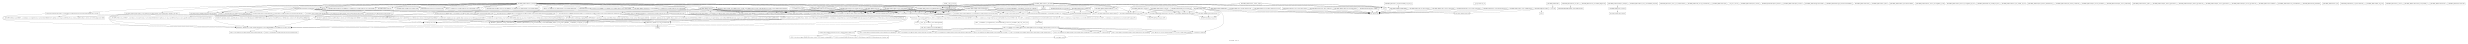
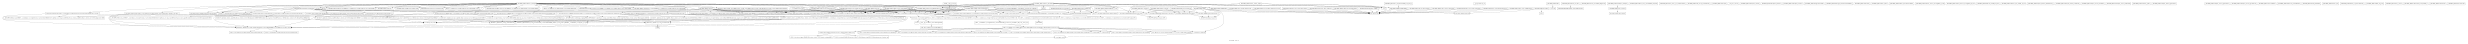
  digraph {
    fontname="IBM Plex Mono"
    label="Call graph: pair.ll"
    node [fontname="IBM Plex Mono" shape=record]
    edge [fontname="IBM Plex Mono"]
    n1 [label="{_ZN9LAMMPS_NS5Error3oneIJRNSt7__cxx1112basic_stringIcSt11char_traitsIcESaIcEEERPcEEEvRKS7_iSC_DpOT_}"]
    n2 [label="{_ZN3fmt6v9_lmp17basic_string_viewIcEC2ISt11char_traitsIcESaIcEEERKNSt7__cxx1112basic_stringIcT_T0_EE}"]
    n3 [label="{_ZN3fmt6v9_lmp16make_format_argsINS0_20basic_format_contextINS0_8appenderEcEEJRNSt7__cxx1112basic_stringIcSt11char_traitsIcESaIcEEERPcEEENS0_16format_arg_storeIT_JDpNSt9remove_cvINSt16remove_referenceIT0_E4typeEE4typeEEEEDpOSI_}"]
    n4 [label="{_ZN9LAMMPS_NS5Error4_oneERKNSt7__cxx1112basic_stringIcSt11char_traitsIcESaIcEEEiN3fmt6v9_lmp17basic_string_viewIcEENSA_17basic_format_argsINSA_20basic_format_contextINSA_8appenderEcEEEE}"]
    n5 [label="{_ZNKSt7__cxx1112basic_stringIcSt11char_traitsIcESaIcEE4dataEv}"]
    n6 [label="{_ZNKSt7__cxx1112basic_stringIcSt11char_traitsIcESaIcEE4sizeEv}"]
    n7 [label="{llvm.memcpy.p0.p0.i64}"]
    n8 [label="{_ZN3fmt6v9_lmp6detail14to_string_viewIcSt11char_traitsIcESaIcEEENS0_17basic_string_viewIT_EERKNSt7__cxx1112basic_stringIS7_T0_T1_EE}"]
    n9 [label="{_ZNK3fmt6v9_lmp17basic_string_viewIcE4dataEv}"]
    n10 [label="{_ZNK3fmt6v9_lmp17basic_string_viewIcE4sizeEv}"]
    n11 [label="{fopen}"]
    n12 [label="{__cxx_global_var_init}"]
    n13 [label="{_ZNSaIcEC1Ev}"]
    n14 [label="{_ZNSt7__cxx1112basic_stringIcSt11char_traitsIcESaIcEEC2IS3_EEPKcRKS3_}"]
    n15 [label="{_ZNSt7__cxx1112basic_stringIcSt11char_traitsIcESaIcEED1Ev}"]
    n16 [label="{_ZNSaIcED1Ev}"]
    n17 [label="{__cxa_atexit}"]
    n18 [label="{_ZNSt7__cxx1112basic_stringIcSt11char_traitsIcESaIcEE13_M_local_dataEv}"]
    n19 [label="{_ZNSt7__cxx1112basic_stringIcSt11char_traitsIcESaIcEE12_Alloc_hiderC1EPcRKS3_}"]
    n20 [label="{_ZNSt11char_traitsIcE6lengthEPKc}"]
    n21 [label="{_ZNSt7__cxx1112basic_stringIcSt11char_traitsIcESaIcEE12_M_constructIPKcEEvT_S8_}"]
    n22 [label="{_ZNSt7__cxx1112basic_stringIcSt11char_traitsIcESaIcEE12_Alloc_hiderD2Ev}"]
    n23 [label="{strlen}"]
    n24 [label="{_ZN9__gnu_cxx11char_traitsIcE6lengthEPKc}"]
    n25 [label="{_ZNSt7__cxx1112basic_stringIcSt11char_traitsIcESaIcEE16_M_construct_auxIPKcEEvT_S8_St12__false_type}"]
    n26 [label="{_ZNSaIcED2Ev}"]
    n27 [label="{_ZN9__gnu_cxx11char_traitsIcE2eqERKcS3_}"]
    n28 [label="{_ZNSt7__cxx1112basic_stringIcSt11char_traitsIcESaIcEE12_M_constructIPKcEEvT_S8_St20forward_iterator_tag}"]
    n29 [label="{__gxx_personality_v0}"]
    n30 [label="{__cxx_global_array_dtor}"]
    n31 [label="{_ZN9LAMMPS_NS4PairC2EPNS_6LAMMPSE}"]
    n32 [label="{_ZN9LAMMPS_NS8PointersC2EPNS_6LAMMPSE}"]
    n33 [label="{sqrt}"]
    n34 [label="{_ZN9LAMMPS_NS6Memory5sfreeEPv}"]
    n35 [label="{__clang_call_terminate}"]
    n36 [label="{__cxa_begin_catch}"]
    n37 [label="{_ZN3fmt6v9_lmp6vprintEP8_IO_FILENS0_17basic_string_viewIcEENS0_17basic_format_argsINS0_20basic_format_contextINS0_8appenderEcEEEE}"]
    n38 [label="{_ZN9LAMMPS_NS4PairD2Ev}"]
    n39 [label="{_ZdaPv}"]
    n40 [label="{_ZN9LAMMPS_NS8PointersD2Ev}"]
    n41 [label="{_ZN9LAMMPS_NS6Memory7destroyIdEEvRPT_}"]
    n42 [label="{_ZN9LAMMPS_NS6Memory7destroyIdEEvRPPT_}"]
    n43 [label="{_ZN9LAMMPS_NS4PairD0Ev}"]
    n44 [label="{llvm.trap}"]
    n45 [label="{_ZN9LAMMPS_NS4Pair13modify_paramsEiPPc}"]
    n46 [label="{_ZN9LAMMPS_NS5utils16missing_cmd_argsERKNSt7__cxx1112basic_stringIcSt11char_traitsIcESaIcEEEiS8_PNS_5ErrorE}"]
    n47 [label="{_ZN9LAMMPS_NS5Error3allIJRPcEEEvRKNSt7__cxx1112basic_stringIcSt11char_traitsIcESaIcEEEiSB_DpOT_}"]
    n48 [label="{_ZN9LAMMPS_NS5utils7logicalEPKciS2_bPNS_6LAMMPSE}"]
    n49 [label="{strcmp}"]
    n50 [label="{_ZN9LAMMPS_NS5utils7numericEPKciS2_bPNS_6LAMMPSE}"]
    n51 [label="{_ZN9LAMMPS_NS5Error3allERKNSt7__cxx1112basic_stringIcSt11char_traitsIcESaIcEEEiS8_}"]
    n52 [label="{_ZN9LAMMPS_NS5utils8inumericEPKciS2_bPNS_6LAMMPSE}"]
    n53 [label="{_ZN3fmt6v9_lmp16make_format_argsINS0_20basic_format_contextINS0_8appenderEcEEJRPcEEENS0_16format_arg_storeIT_JDpNSt9remove_cvINSt16remove_referenceIT0_E4typeEE4typeEEEEDpOSB_}"]
    n54 [label="{_ZN9LAMMPS_NS5Error4_allERKNSt7__cxx1112basic_stringIcSt11char_traitsIcESaIcEEEiN3fmt6v9_lmp17basic_string_viewIcEENSA_17basic_format_argsINSA_20basic_format_contextINSA_8appenderEcEEEE}"]
    n55 [label="{_ZN9LAMMPS_NS4Pair4initEv}"]
    n56 [label="{_ZN9LAMMPS_NS5utils7logmesgIJRiRKiRKNSt7__cxx1112basic_stringIcSt11char_traitsIcESaIcEEEEEEvPNS_6LAMMPSESC_DpOT_}"]
    n57 [label="{_ZN9LAMMPS_NS5utils7logmesgIJRiRKiRA11_KcRKNSt7__cxx1112basic_stringIcSt11char_traitsIcESaIcEEEEEEvPNS_6LAMMPSESF_DpOT_}"]
    n58 [label="{_ZN9LAMMPS_NS5utils8strmatchERKNSt7__cxx1112basic_stringIcSt11char_traitsIcESaIcEEES8_}"]
    n59 [label="{_ZN9LAMMPS_NS5Error7warningERKNSt7__cxx1112basic_stringIcSt11char_traitsIcESaIcEEEiS8_}"]
    n60 [label="{_ZN9LAMMPS_NS5utils15fmtargs_logmesgEPNS_6LAMMPSEN3fmt6v9_lmp17basic_string_viewIcEENS4_17basic_format_argsINS4_20basic_format_contextINS4_8appenderEcEEEE}"]
    n61 [label="{_ZN3fmt6v9_lmp16make_format_argsINS0_20basic_format_contextINS0_8appenderEcEEJRiRKiRKNSt7__cxx1112basic_stringIcSt11char_traitsIcESaIcEEEEEENS0_16format_arg_storeIT_JDpNSt9remove_cvINSt16remove_referenceIT0_E4typeEE4typeEEEEDpOSK_}"]
    n62 [label="{_ZN3fmt6v9_lmp16make_format_argsINS0_20basic_format_contextINS0_8appenderEcEEJRiRKiRA11_KcRKNSt7__cxx1112basic_stringIcSt11char_traitsIcESaIcEEEEEENS0_16format_arg_storeIT_JDpNSt9remove_cvINSt16remove_referenceIT0_E4typeEE4typeEEEEDpOSN_}"]
    n63 [label="{_ZN9LAMMPS_NS4Pair6reinitEv}"]
    n64 [label="{_ZN9LAMMPS_NS4Pair10init_styleEv}"]
    n65 [label="{_ZN9LAMMPS_NS8Neighbor11add_requestEPNS_4PairEi}"]
    n66 [label="{_ZN9LAMMPS_NS4Pair9init_listEiPNS_9NeighListE}"]
    n67 [label="{_ZN9LAMMPS_NS4Pair11init_tablesEdPd}"]
    n68 [label="{llvm.fmuladd.f64}"]
    n69 [label="{erfc}"]
    n70 [label="{exp}"]
    n71 [label="{_ZNK9LAMMPS_NS6KSpace6dgammaERKd}"]
    n72 [label="{_ZN9LAMMPS_NS4Pair11init_bitmapEddiRiS1_S1_S1_}"]
    n73 [label="{_ZN9LAMMPS_NS6Memory6createIdEEPT_RS3_iPKc}"]
    n74 [label="{_ZNK9LAMMPS_NS6KSpace5gammaERKd}"]
    n75 [label="{sqrtf}"]
    n76 [label="{pow}"]
    n77 [label="{_ZN9LAMMPS_NS11MathSpecialL6powintERKdi}"]
    n78 [label="{_ZN9LAMMPS_NS6Memory7smallocElPKc}"]
    n79 [label="{llvm.umul.with.overflow.i64}"]
    n80 [label="{_Znam}"]
    n81 [label="{_ZSteqIcSt11char_traitsIcESaIcEEbRKNSt7__cxx1112basic_stringIT_T0_T1_EEPKS5_}"]
    n82 [label="{_ZNKSt7__cxx1112basic_stringIcSt11char_traitsIcESaIcEE7compareEPKc}"]
    n83 [label="{_ZN9LAMMPS_NS5utils6strdupERKNSt7__cxx1112basic_stringIcSt11char_traitsIcESaIcEEE}"]
    n84 [label="{_ZN9LAMMPS_NS4Pair8ev_setupEiii}"]
    n85 [label="{_ZN9LAMMPS_NS6Memory6createIdEEPPT_RS4_iiPKc}"]
    n86 [label="{_ZN9LAMMPS_NS4Pair16init_tables_dispEd}"]
    n87 [label="{_ZN9LAMMPS_NS4Pair11free_tablesEv}"]
    n88 [label="{_ZN9LAMMPS_NS4Pair16free_disp_tablesEv}"]
    n89 [label="{_ZN9LAMMPS_NS4Pair10mix_energyEdddd}"]
    n90 [label="{_ZN9LAMMPS_NS4Pair12mix_distanceEdd}"]
    n91 [label="{_ZN9LAMMPS_NS4Pair13compute_dummyEii}"]
    n92 [label="{_ZN9LAMMPS_NS4Pair7ev_initEiii}"]
    n93 [label="{_ZN9LAMMPS_NS4Pair8ev_unsetEv}"]
    n94 [label="{_ZN9LAMMPS_NS4Pair12read_restartEP8_IO_FILE}"]
    n95 [label="{_ZN9LAMMPS_NS4Pair13write_restartEP8_IO_FILE}"]
    n96 [label="{_ZN9LAMMPS_NS4Pair18add_tally_callbackEPNS_7ComputeE}"]
    n97 [label="{_ZN9LAMMPS_NS6Memory8sreallocEPvlPKc}"]
    n98 [label="{_ZN9LAMMPS_NS4Pair18del_tally_callbackEPNS_7ComputeE}"]
    n99 [label="{_ZN9LAMMPS_NS4Pair16map_element2typeEiPPcb}"]
    n100 [label="{_ZN9LAMMPS_NS4Pair8ev_tallyEiiiidddddd}"]
    n101 [label="{_ZN9LAMMPS_NS4Pair13ev_tally_fullEidddddd}"]
    n102 [label="{_ZN9LAMMPS_NS4Pair12ev_tally_xyzEiiiidddddddd}"]
    n103 [label="{_ZN9LAMMPS_NS4Pair17ev_tally_xyz_fullEidddddddd}"]
    n104 [label="{_ZN9LAMMPS_NS4Pair9ev_tally3EiiiddPdS1_S1_S1_}"]
    n105 [label="{_ZN9LAMMPS_NS4Pair9ev_tally4EiiiidPdS1_S1_S1_S1_S1_}"]
    n106 [label="{_ZN9LAMMPS_NS4Pair14ev_tally_tip4pEiPiPddd}"]
    n107 [label="{_ZN9LAMMPS_NS4Pair15v_tally2_newtonEiPdS1_}"]
    n108 [label="{_ZN9LAMMPS_NS4Pair8v_tally3EiiiPdS1_S1_S1_}"]
    n109 [label="{_ZN9LAMMPS_NS4Pair8v_tally4EiiiiPdS1_S1_S1_S1_S1_}"]
    n110 [label="{_ZN9LAMMPS_NS4Pair14v_tally_tensorEiiiidddddd}"]
    n111 [label="{_ZN9LAMMPS_NS4Pair20virial_fdotr_computeEv}"]
    n112 [label="{_ZN9LAMMPS_NS4Pair10write_fileEiPPc}"]
    n113 [label="{fclose}"]
    n114 [label="{fprintf}"]
    n115 [label="{_ZN9LAMMPS_NS5Force10pair_matchERKNSt7__cxx1112basic_stringIcSt11char_traitsIcESaIcEEEii}"]
    n116 [label="{_ZN9LAMMPS_NS5Force4initEv}"]
    n117 [label="{_ZN9LAMMPS_NS5Error3oneIJRNSt7__cxx1112basic_stringIcSt11char_traitsIcESaIcEEES7_EEEvRKS7_iSA_DpOT_}"]
    n118 [label="{_ZN9LAMMPS_NS5utils11getsyserrorB5cxx11Ev}"]
    n119 [label="{_ZN9LAMMPS_NS5utils12current_dateB5cxx11Ev}"]
    n120 [label="{_ZNKSt7__cxx1112basic_stringIcSt11char_traitsIcESaIcEE5c_strEv}"]
    n121 [label="{_ZN9LAMMPS_NS5utils7logmesgIJRNSt7__cxx1112basic_stringIcSt11char_traitsIcESaIcEEES7_EEEvPNS_6LAMMPSERKS7_DpOT_}"]
    n122 [label="{_ZN9LAMMPS_NS5utils7logmesgIJRNSt7__cxx1112basic_stringIcSt11char_traitsIcESaIcEEES8_EEEvPNS_6LAMMPSERKS7_DpOT_}"]
    n123 [label="{_ZN9LAMMPS_NS5utils18get_potential_dateERKNSt7__cxx1112basic_stringIcSt11char_traitsIcESaIcEEES8_}"]
    n124 [label="{_ZStneIcSt11char_traitsIcESaIcEEbRKNSt7__cxx1112basic_stringIT_T0_T1_EEPKS5_}"]
    n125 [label="{_ZNKSt7__cxx1112basic_stringIcSt11char_traitsIcESaIcEE5emptyEv}"]
    n126 [label="{_ZN9LAMMPS_NS5utils19get_potential_unitsERKNSt7__cxx1112basic_stringIcSt11char_traitsIcESaIcEEES8_}"]
    n127 [label="{_ZN9LAMMPS_NS8platform16file_is_readableERKNSt7__cxx1112basic_stringIcSt11char_traitsIcESaIcEEE}"]
    n128 [label="{_ZN3fmt6v9_lmp16make_format_argsINS0_20basic_format_contextINS0_8appenderEcEEJRNSt7__cxx1112basic_stringIcSt11char_traitsIcESaIcEEESB_EEENS0_16format_arg_storeIT_JDpNSt9remove_cvINSt16remove_referenceIT0_E4typeEE4typeEEEEDpOSG_}"]
    n129 [label="{_ZN9LAMMPS_NS4Pair15hessian_twobodyEddPdS1_}"]
    n130 [label="{_ZN9LAMMPS_NS4Pair12memory_usageEv}"]
    n131 [label="{_ZN9LAMMPS_NS4Pair5setupEv}"]
    n132 [label="{__cxa_pure_virtual}"]
    n133 [label="{_ZN9LAMMPS_NS4Pair13compute_innerEv}"]
    n134 [label="{_ZN9LAMMPS_NS4Pair14compute_middleEv}"]
    n135 [label="{_ZN9LAMMPS_NS4Pair13compute_outerEii}"]
    n136 [label="{_ZN9LAMMPS_NS4Pair6singleEiiiidddRd}"]
    n137 [label="{_ZN9LAMMPS_NS4Pair14single_hessianEiiiidPdddRdS1_}"]
    n138 [label="{_ZN9LAMMPS_NS4Pair6finishEv}"]
    n139 [label="{_ZN9LAMMPS_NS4Pair8init_oneEii}"]
    n140 [label="{_ZN9LAMMPS_NS4Pair11born_matrixEiiiidddRdS1_}"]
    n141 [label="{_ZN9LAMMPS_NS4Pair22write_restart_settingsEP8_IO_FILE}"]
    n142 [label="{_ZN9LAMMPS_NS4Pair21read_restart_settingsEP8_IO_FILE}"]
    n143 [label="{_ZN9LAMMPS_NS4Pair10write_dataEP8_IO_FILE}"]
    n144 [label="{_ZN9LAMMPS_NS4Pair14write_data_allEP8_IO_FILE}"]
    n145 [label="{_ZN9LAMMPS_NS4Pair17pack_forward_commEiPiPdiS1_}"]
    n146 [label="{_ZN9LAMMPS_NS4Pair19unpack_forward_commEiiPd}"]
    n147 [label="{_ZN9LAMMPS_NS4Pair17pack_reverse_commEiiPd}"]
    n148 [label="{_ZN9LAMMPS_NS4Pair19unpack_reverse_commEiPiPd}"]
    n149 [label="{_ZN9LAMMPS_NS4Pair10reset_gridEv}"]
    n150 [label="{_ZN9LAMMPS_NS4Pair17pack_forward_gridEiPviPi}"]
-   n151 [label="{_ZN9LAMMPS_NS4Pair19unpack_forward_gridEiPviPi}"]
    n152 [label="{_ZN9LAMMPS_NS4Pair17pack_reverse_gridEiPviPi}"]
    n153 [label="{_ZN9LAMMPS_NS4Pair19unpack_reverse_gridEiPviPi}"]
    n154 [label="{_ZN9LAMMPS_NS4Pair7extractEPKcRi}"]
    n155 [label="{_ZN9LAMMPS_NS4Pair15extract_peratomEPKcRi}"]
    n156 [label="{_ZN9LAMMPS_NS4Pair8swap_eamEPdPS1_}"]
    n157 [label="{_ZN9LAMMPS_NS4Pair8reset_dtEv}"]
    n158 [label="{_ZN9LAMMPS_NS4Pair15min_xf_pointersEiPPdS2_}"]
    n159 [label="{_ZN9LAMMPS_NS4Pair10min_xf_getEi}"]
    n160 [label="{_ZN9LAMMPS_NS4Pair9min_x_setEi}"]
    n161 [label="{_ZN9LAMMPS_NS4Pair16transfer_historyEPdS1_ii}"]
    n162 [label="{_ZN9LAMMPS_NS4Pair8atom2cutEi}"]
    n163 [label="{_ZN9LAMMPS_NS4Pair9radii2cutEdd}"]
    n164 [label="{_ZN9LAMMPS_NS8PointersD0Ev}"]
    n165 [label="{_ZdlPv}"]
    n166 [label="{_ZN9__gnu_cxx17__is_null_pointerIKcEEbPT_}"]
    n167 [label="{_ZSt19__throw_logic_errorPKc}"]
    n168 [label="{_ZSt8distanceIPKcENSt15iterator_traitsIT_E15difference_typeES3_S3_}"]
    n169 [label="{_ZNSt7__cxx1112basic_stringIcSt11char_traitsIcESaIcEE9_M_createERmm}"]
    n170 [label="{_ZNSt7__cxx1112basic_stringIcSt11char_traitsIcESaIcEE7_M_dataEPc}"]
    n171 [label="{_ZNSt7__cxx1112basic_stringIcSt11char_traitsIcESaIcEE11_M_capacityEm}"]
    n172 [label="{_ZNKSt7__cxx1112basic_stringIcSt11char_traitsIcESaIcEE7_M_dataEv}"]
    n173 [label="{_ZNSt7__cxx1112basic_stringIcSt11char_traitsIcESaIcEE13_S_copy_charsEPcPKcS7_}"]
    n174 [label="{_ZNSt7__cxx1112basic_stringIcSt11char_traitsIcESaIcEE10_M_disposeEv}"]
    n175 [label="{__cxa_rethrow}"]
    n176 [label="{__cxa_end_catch}"]
    n177 [label="{_ZNSt7__cxx1112basic_stringIcSt11char_traitsIcESaIcEE13_M_set_lengthEm}"]
    n178 [label="{_ZSt19__iterator_categoryIPKcENSt15iterator_traitsIT_E17iterator_categoryERKS3_}"]
    n179 [label="{_ZSt10__distanceIPKcENSt15iterator_traitsIT_E15difference_typeES3_S3_St26random_access_iterator_tag}"]
    n180 [label="{_GLOBAL__sub_I_pair.cpp}"]
    n1 -> n2
    n1 -> n3
    n1 -> n4
    n2 -> n5
    n2 -> n6
    n3 -> n7
    n3 -> n8
    n3 -> n9
    n3 -> n10
    n8 -> n2
    n10 -> n11
    n12 -> n13
    n12 -> n14
    n12 -> n15
    n12 -> n16
    n12 -> n17
    n14 -> n18
    n14 -> n19
    n14 -> n20
    n14 -> n21
    n14 -> n22
    n20 -> n23
    n20 -> n24
    n21 -> n25
    n22 -> n26
    n24 -> n27
    n25 -> n28
    n28 -> n35
    n28 -> n36
    n28 -> n166
    n28 -> n167
    n28 -> n168
    n28 -> n169
    n28 -> n170
    n28 -> n171
    n28 -> n172
    n28 -> n173
    n28 -> n174
    n28 -> n175
    n28 -> n176
    n28 -> n177
    n30 -> n15
    n31 -> n32
    n31 -> n33
    n35 -> n36
    n38 -> n34
    n38 -> n35
    n38 -> n39
    n38 -> n40
    n38 -> n41
    n38 -> n42
    n41 -> n34
    n42 -> n34
    n43 -> n44
    n45 -> n13
    n45 -> n14
    n45 -> n15
    n45 -> n16
    n45 -> n46
    n45 -> n47
    n45 -> n48
    n45 -> n49
    n45 -> n50
    n45 -> n51
    n45 -> n52
    n47 -> n2
    n47 -> n53
    n47 -> n54
    n53 -> n7
    n55 -> n13
    n55 -> n14
    n55 -> n15
    n55 -> n16
    n55 -> n51
    n55 -> n56
    n55 -> n57
    n55 -> n58
    n55 -> n59
    n56 -> n2
    n56 -> n60
    n56 -> n61
    n57 -> n2
    n57 -> n60
    n57 -> n62
    n61 -> n7
    n61 -> n8
    n61 -> n9
    n61 -> n10
    n62 -> n7
    n62 -> n8
    n62 -> n9
    n62 -> n10
    n63 -> n13
    n63 -> n14
    n63 -> n15
    n63 -> n16
    n63 -> n51
    n64 -> n65
    n67 -> n13
    n67 -> n14
    n67 -> n15
    n67 -> n16
    n67 -> n51
    n67 -> n68
    n67 -> n69
    n67 -> n70
    n67 -> n71
    n67 -> n72
    n67 -> n73
    n67 -> n74
    n67 -> n75
    n71 -> n68
    n72 -> n13
    n72 -> n14
    n72 -> n15
    n72 -> n16
    n72 -> n51
    n72 -> n59
    n72 -> n76
    n72 -> n77
    n73 -> n78
    n74 -> n68
    n81 -> n82
    n84 -> n41
    n84 -> n42
    n84 -> n73
    n84 -> n85
    n85 -> n78
    n86 -> n68
    n86 -> n70
    n86 -> n72
    n86 -> n73
    n87 -> n41
    n88 -> n41
    n89 -> n33
    n89 -> n77
    n90 -> n33
    n90 -> n76
    n90 -> n77
    n91 -> n92
    n92 -> n93
    n94 -> n13
    n94 -> n14
    n94 -> n15
    n94 -> n16
    n94 -> n59
    n95 -> n13
    n95 -> n14
    n95 -> n15
    n95 -> n16
    n95 -> n59
    n96 -> n13
    n96 -> n14
    n96 -> n15
    n96 -> n16
    n96 -> n51
    n96 -> n97
    n99 -> n13
    n99 -> n14
    n99 -> n15
    n99 -> n16
    n99 -> n39
    n99 -> n51
    n99 -> n79
    n99 -> n80
    n99 -> n81
    n99 -> n83
    n100 -> n68
    n101 -> n68
    n102 -> n68
    n104 -> n68
    n105 -> n71
    n106 -> n68
    n108 -> n68
    n109 -> n68
    n110 -> n68
    n111 -> n68
    n112 -> n1
    n112 -> n3
    n112 -> n7
    n112 -> n13
    n112 -> n14
    n112 -> n15
    n112 -> n16
    n112 -> n20
    n112 -> n33
    n112 -> n37
    n112 -> n49
    n112 -> n50
    n112 -> n51
    n112 -> n52
    n112 -> n59
    n112 -> n68
    n112 -> n72
    n112 -> n113
    n112 -> n114
    n112 -> n115
    n112 -> n116
    n112 -> n117
    n112 -> n118
    n112 -> n119
    n112 -> n120
    n112 -> n121
    n112 -> n122
    n112 -> n123
    n112 -> n124
    n112 -> n125
    n112 -> n126
    n112 -> n127
    n117 -> n2
    n117 -> n4
    n117 -> n128
    n121 -> n2
    n121 -> n60
    n121 -> n128
    n122 -> n2
    n122 -> n60
    n122 -> n128
    n124 -> n81
    n128 -> n7
    n128 -> n8
    n128 -> n9
    n128 -> n10
    n129 -> n68
    n130 -> n68
    n164 -> n40
    n164 -> n165
    n168 -> n178
    n168 -> n179
    n180 -> n12
  }
